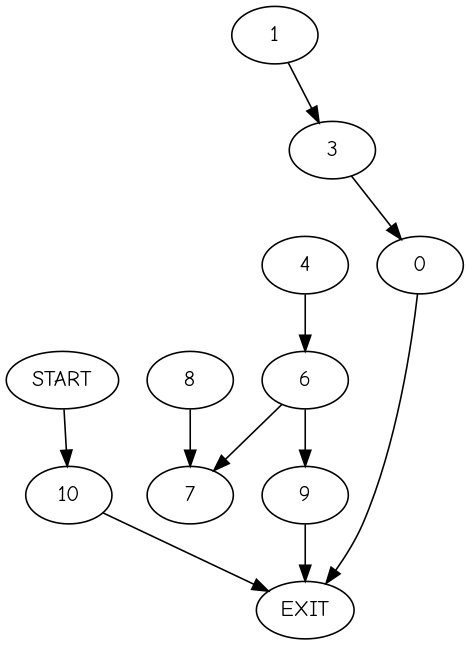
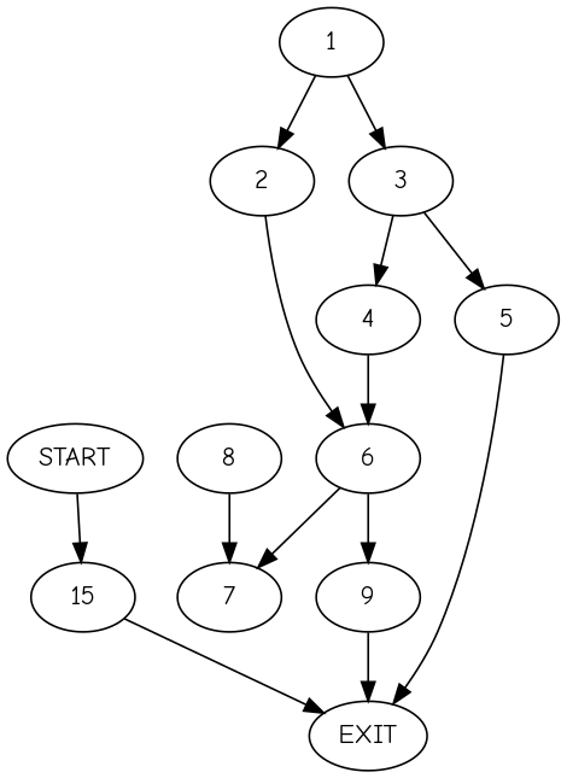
  digraph {
    fontname="Comic Neue"
    node [fontname="Comic Neue"]
    edge [fontname="Comic Neue"]
    n1 [label=START]
-   10
+   10 [label=15]
    1
+   2
    3
    n6 [label=EXIT]
    6
    4
-   5 [label=0]
+   5
    7
    9
    8
    n1 -> 10
    10 -> n6
+   1 -> 2
    1 -> 3
+   2 -> 6
+   3 -> 4
    3 -> 5
    6 -> 7
    6 -> 9
    4 -> 6
    5 -> n6
    9 -> n6
    8 -> 7
  }
